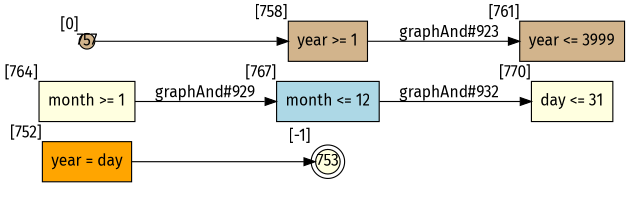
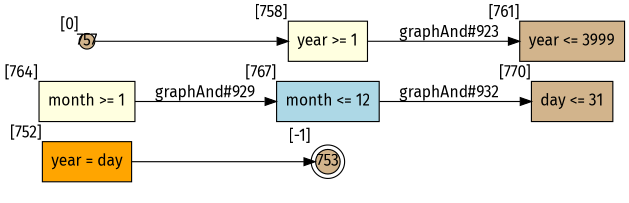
  digraph {
    fontname="Fira Sans"
    rankdir=LR
    node [fillcolor=tan fontname="Fira Sans" shape=box style=filled]
    edge [fontname="Fira Sans"]
    n1 [fillcolor=orange label="year = day" xlabel="[752]"]
-   753 [fillcolor=lightyellow fixedsize=true height=.2 shape=doublecircle width=.2 xlabel="[-1]"]
-   n3 [fillcolor=lightyellow label="day <= 31" xlabel="[770]"]
+   753 [fixedsize=true height=.2 shape=doublecircle width=.2 xlabel="[-1]"]
+   n3 [label="day <= 31" xlabel="[770]"]
    757 [fixedsize=true height=.2 shape=circle width=.2 xlabel="[0]"]
-   n5 [label="year >= 1" xlabel="[758]"]
+   n5 [fillcolor=lightyellow label="year >= 1" xlabel="[758]"]
    n6 [label="year <= 3999" xlabel="[761]"]
    n7 [fillcolor=lightyellow label="month >= 1" xlabel="[764]"]
    n8 [fillcolor=lightblue label="month <= 12" xlabel="[767]"]
    n1 -> 753
    757 -> n5
    n5 -> n6 [label="graphAnd#923"]
    n7 -> n8 [label="graphAnd#929"]
    n8 -> n3 [label="graphAnd#932"]
  }
